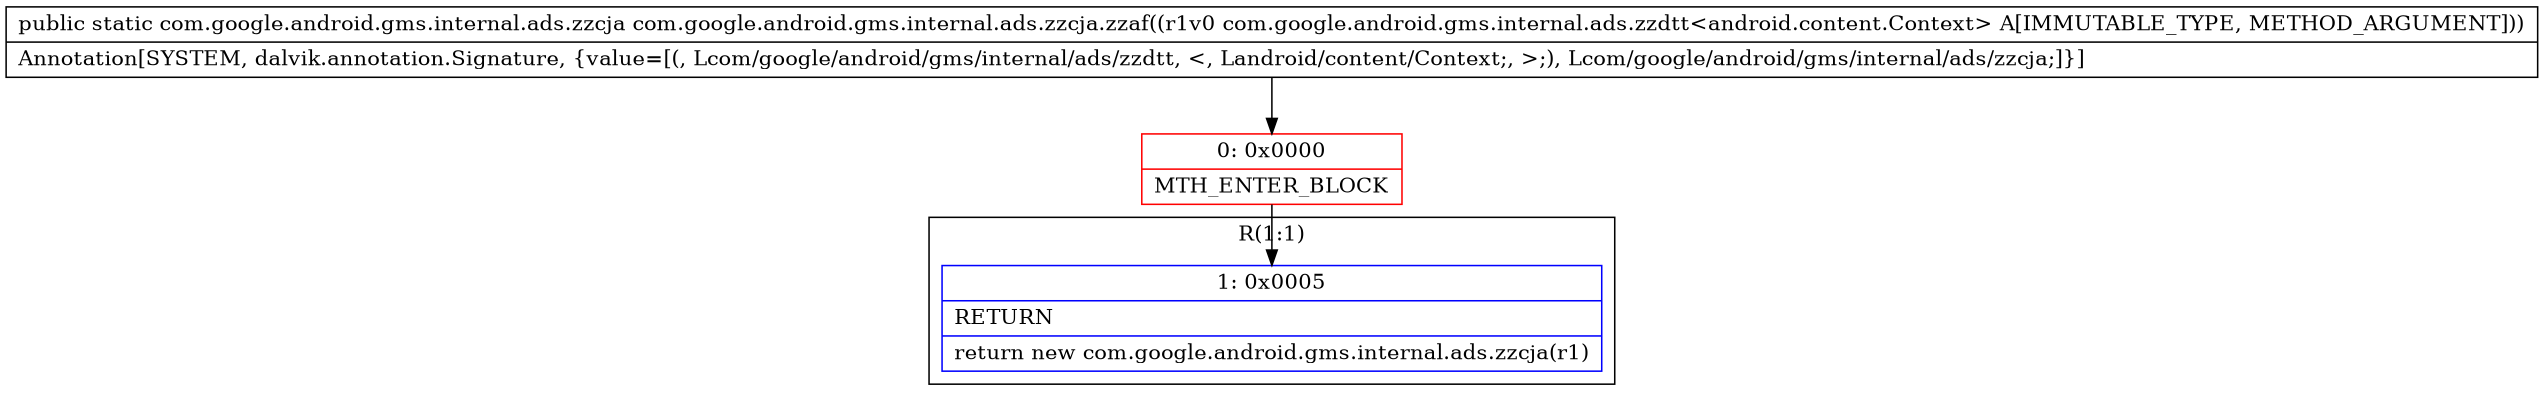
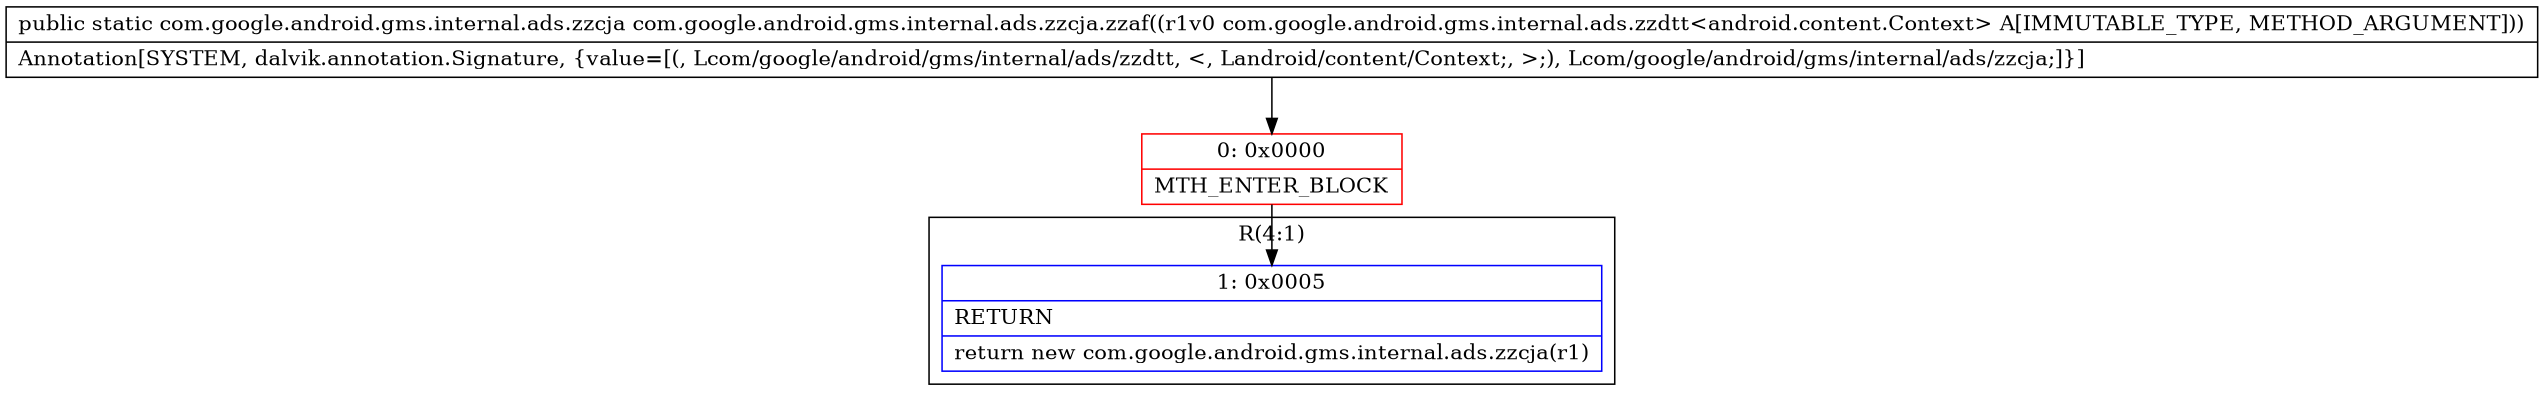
  digraph {
    node [shape=record]
    n1 [color=blue label="{1\:\ 0x0005|RETURN\l|return new com.google.android.gms.internal.ads.zzcja(r1)\l}"]
    n2 [color=red label="{0\:\ 0x0000|MTH_ENTER_BLOCK\l}"]
    n3 [label="{public static com.google.android.gms.internal.ads.zzcja com.google.android.gms.internal.ads.zzcja.zzaf((r1v0 com.google.android.gms.internal.ads.zzdtt\<android.content.Context\> A[IMMUTABLE_TYPE, METHOD_ARGUMENT]))  | Annotation[SYSTEM, dalvik.annotation.Signature, \{value=[(, Lcom\/google\/android\/gms\/internal\/ads\/zzdtt, \<, Landroid\/content\/Context;, \>;), Lcom\/google\/android\/gms\/internal\/ads\/zzcja;]\}]\l}"]
    subgraph cluster_1 {
-     label="R(1:1)"
+     label="R(4:1)"
      n1
    }
    n2 -> n1
    n3 -> n2
  }
